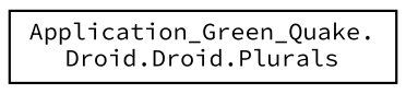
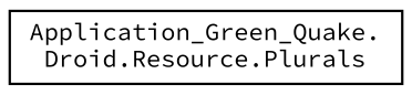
  digraph {
    rankdir=LR
    fontname="Source Code Pro"
-   n1 [color=black fillcolor=white fontname="Source Code Pro" fontsize=10 height=0.2 label="Application_Green_Quake.\lDroid.Droid.Plurals" shape=record style=filled width=0.4]
+   n1 [color=black fillcolor=white fontname="Source Code Pro" fontsize=10 height=0.2 label="Application_Green_Quake.\lDroid.Resource.Plurals" shape=record style=filled width=0.4]
  }
